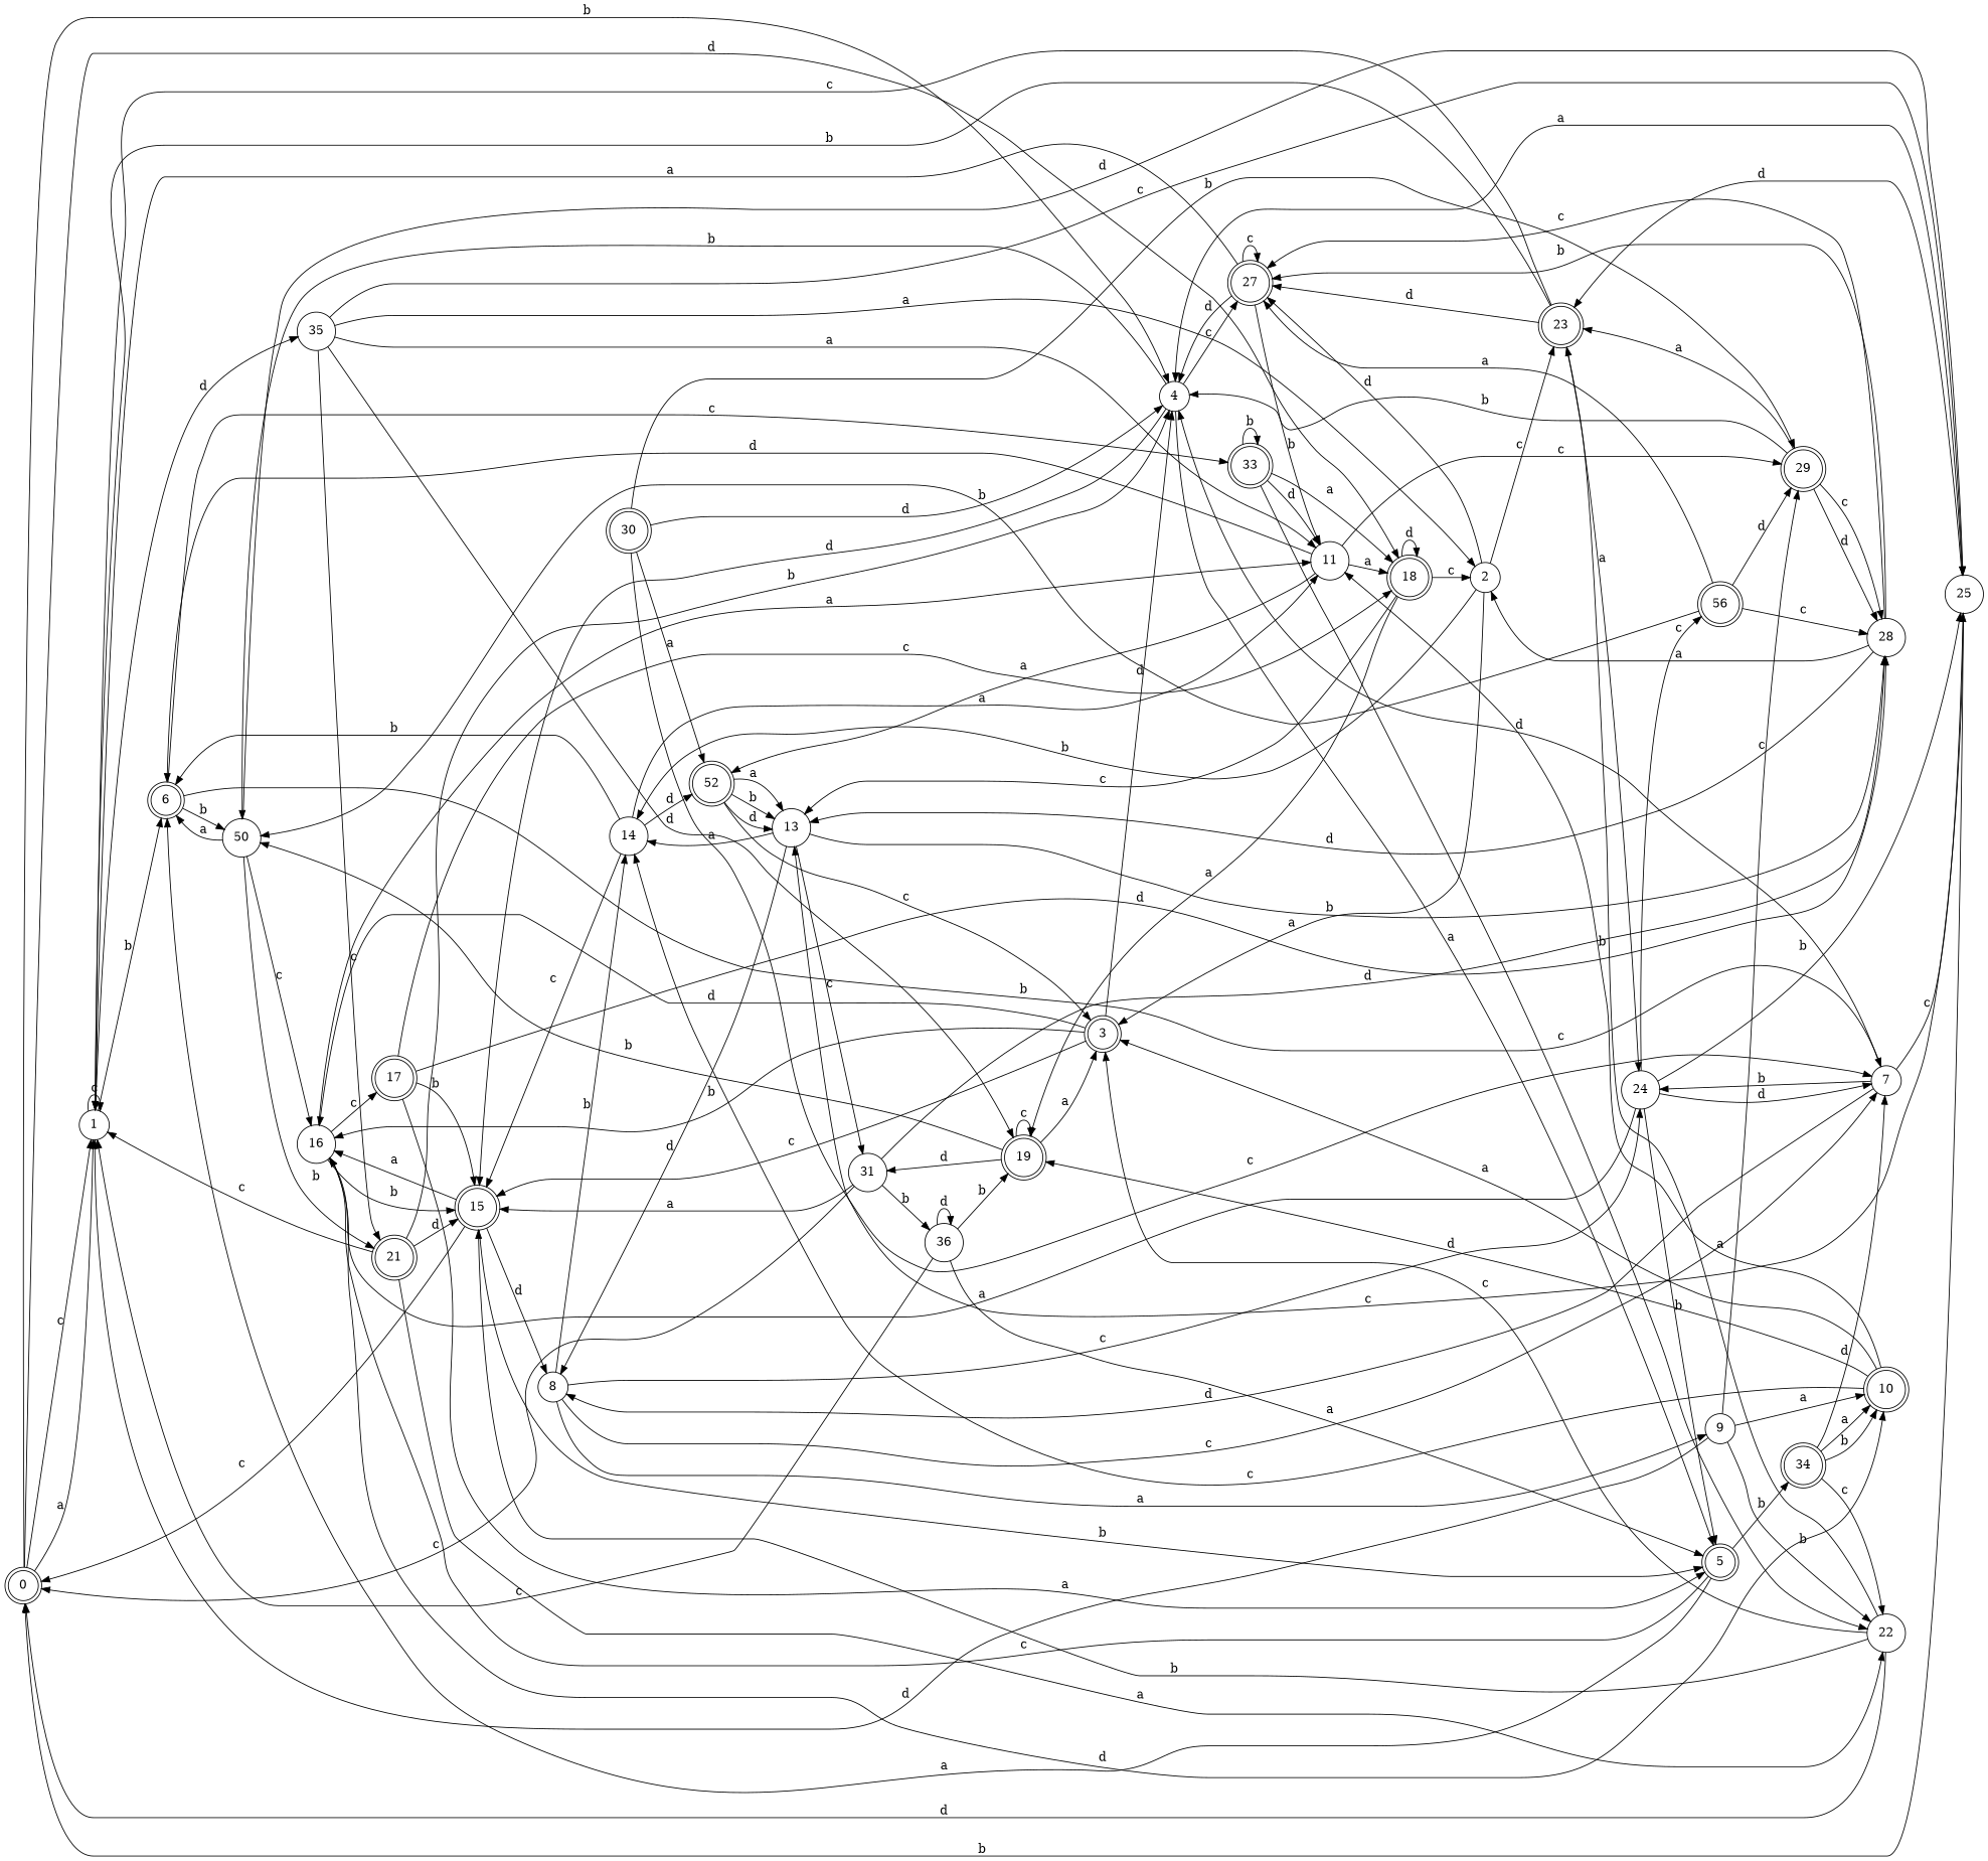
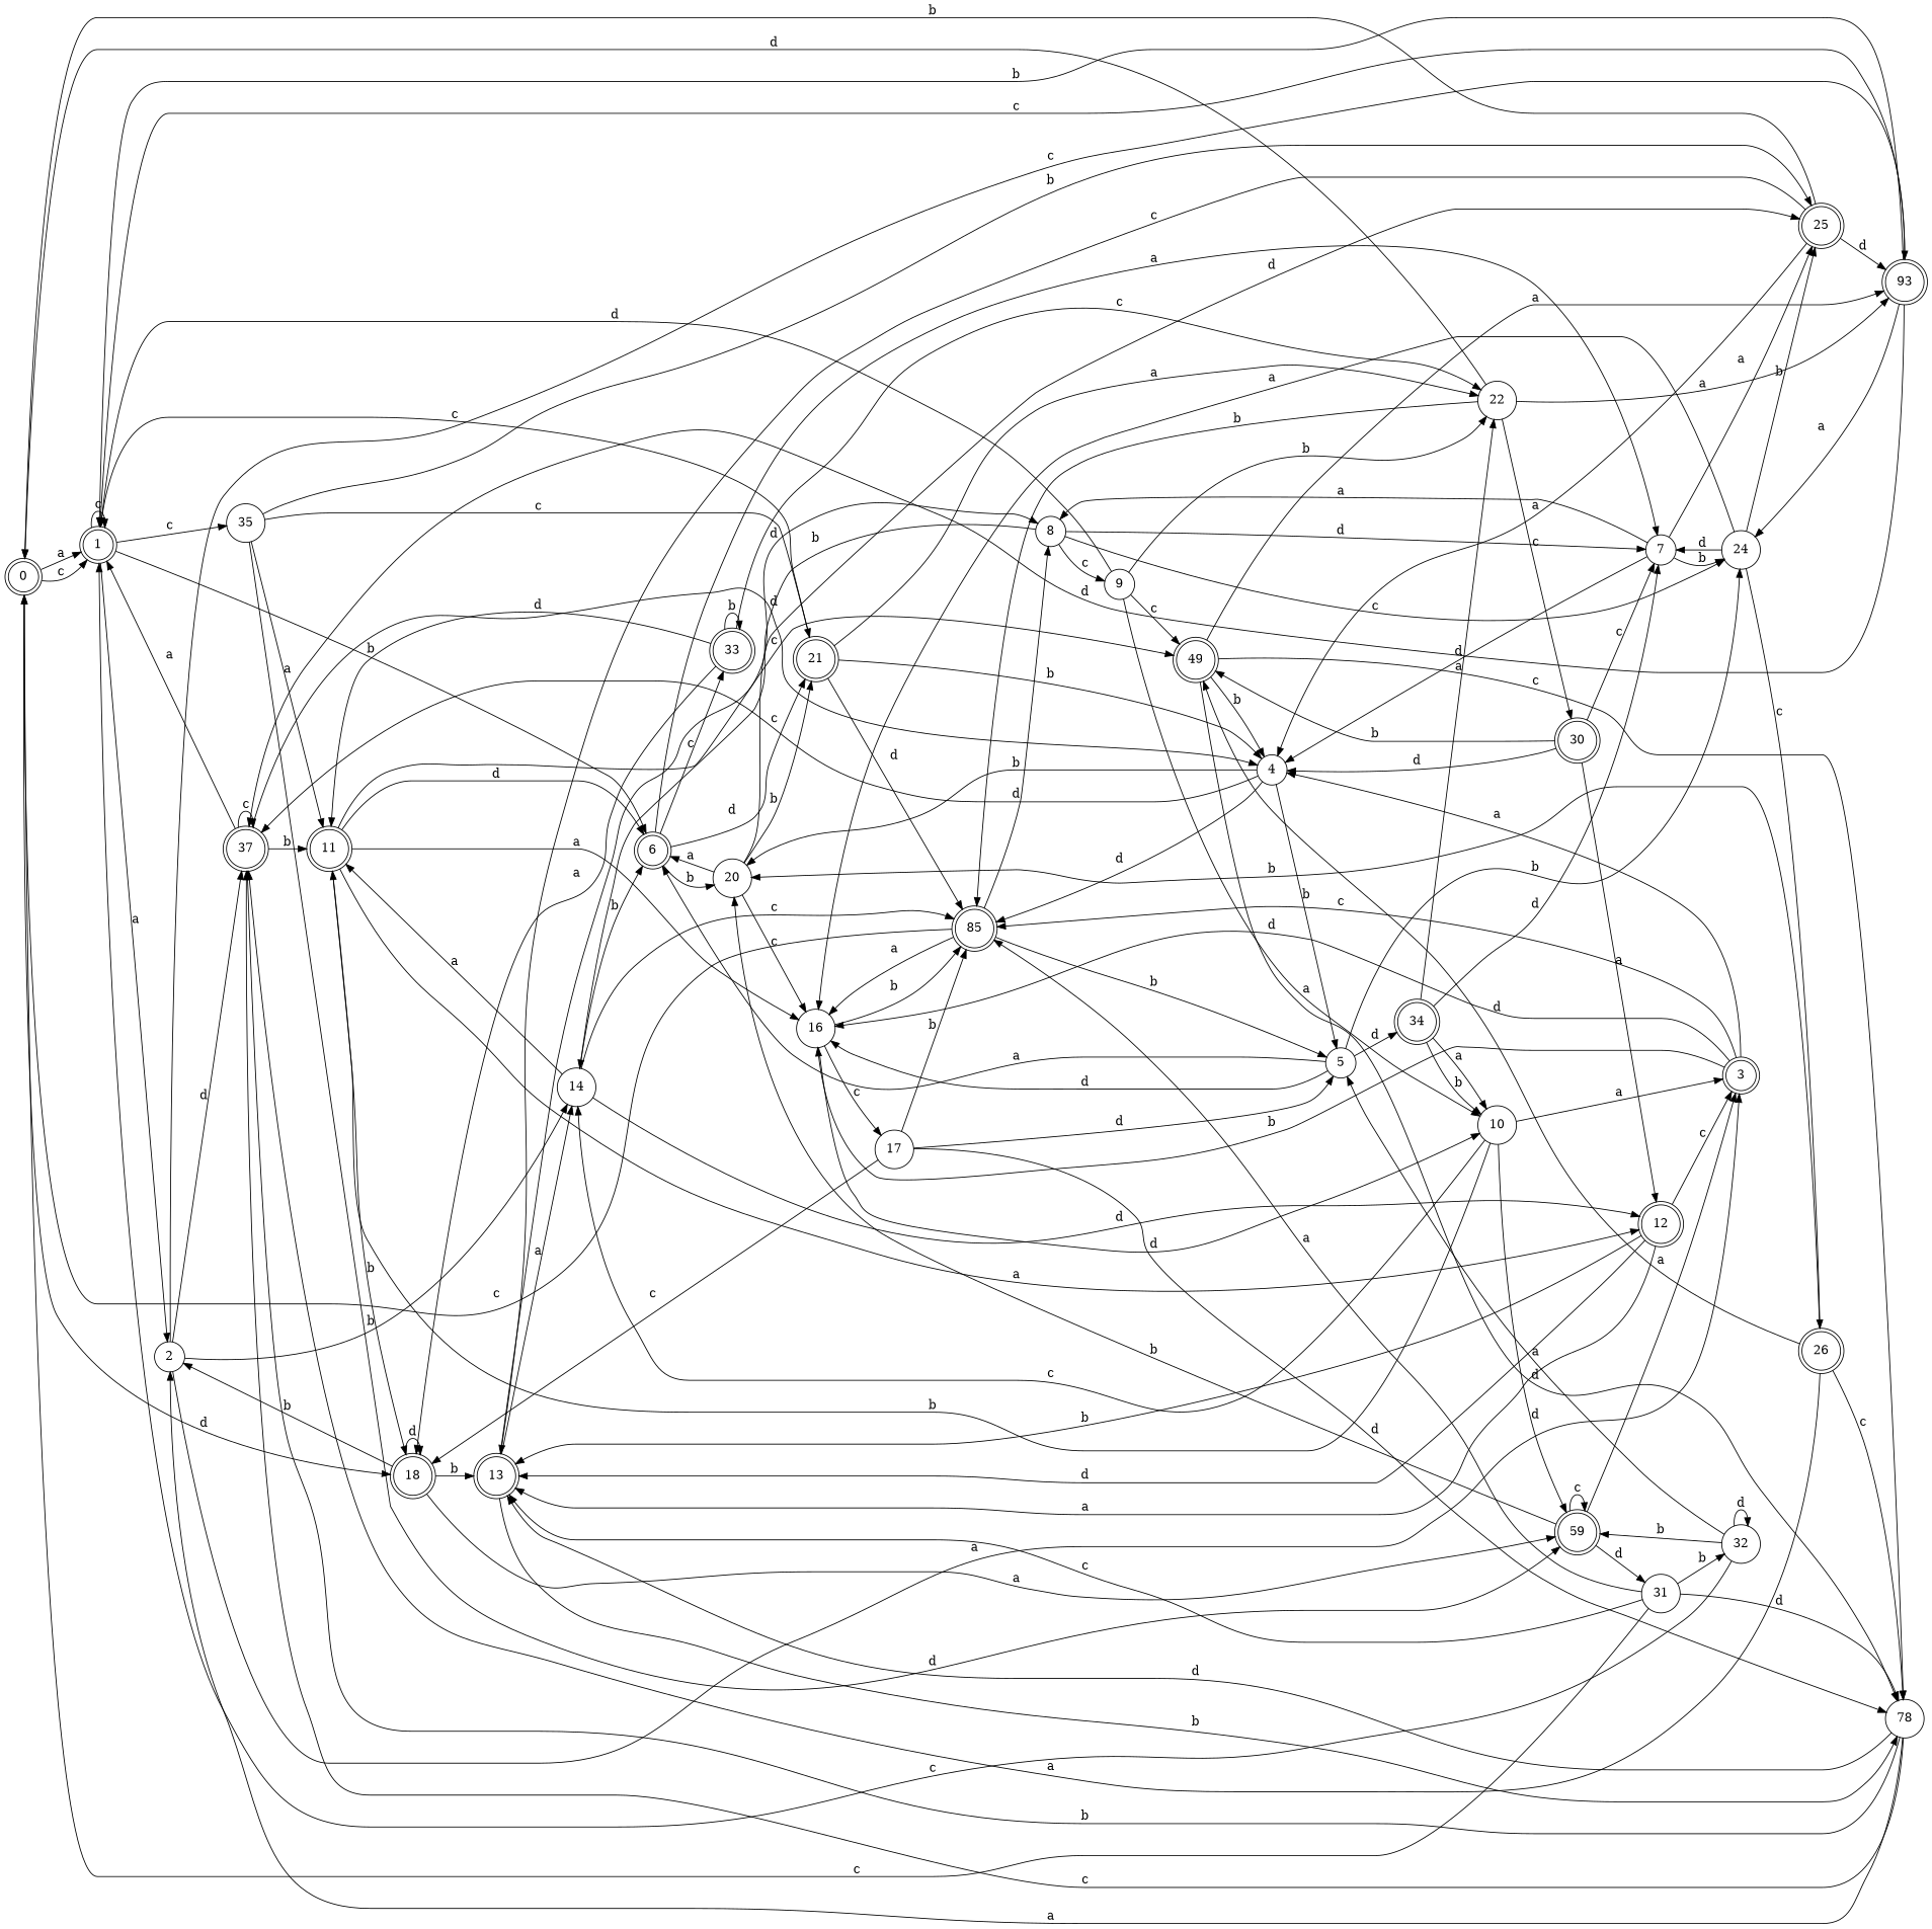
  digraph {
    rankdir=LR
    node [color=black fillcolor=white shape=doublecircle style=filled]
    n1 [label=0]
-   n2 [label=1 shape=circle style="rounded,filled"]
+   n2 [label=1 style="rounded,filled"]
    n3 [label=4 shape=circle]
    n4 [label=18 style="rounded,filled"]
    n5 [label=2 shape=circle]
    n6 [label=6]
    n7 [label=35 shape=circle]
-   n8 [label=27 style="rounded,filled"]
-   n9 [label=15 style="rounded,filled"]
-   n10 [label=5 style="rounded,filled"]
-   n11 [label=50 shape=circle]
-   n12 [label=19 style="rounded,filled"]
-   n13 [label=13 shape=circle]
+   n8 [label=37 style="rounded,filled"]
+   n9 [label=85 style="rounded,filled"]
+   n10 [label=5 shape=circle style="rounded,filled"]
+   n11 [label=20 shape=circle]
+   n12 [label=59 style="rounded,filled"]
+   n13 [label=13]
    n14 [label=3 style="rounded,filled"]
    n15 [label=14 shape=circle]
-   n16 [label=23 style="rounded,filled"]
+   n16 [label=93 style="rounded,filled"]
    n17 [label=7 shape=circle]
    n18 [label=21 style="rounded,filled"]
    n19 [label=33 style="rounded,filled"]
-   n20 [label=25 shape=circle style="rounded,filled"]
-   n21 [label=11 shape=circle]
+   n20 [label=25 style="rounded,filled"]
+   n21 [label=11]
    n22 [label=16 shape=circle]
-   n23 [label=52 style="rounded,filled"]
+   n23 [label=12 style="rounded,filled"]
    n24 [label=24 shape=circle]
    n25 [label=8 shape=circle style="rounded,filled"]
-   n26 [label=10]
-   n27 [label=17]
+   n26 [label=10 shape=circle]
+   n27 [label=17 shape=circle]
    n28 [label=34 style="rounded,filled"]
-   n29 [label=56 style="rounded,filled"]
+   n29 [label=26 style="rounded,filled"]
    n30 [label=22 shape=circle]
    n31 [label=9 shape=circle]
-   n32 [label=29 style="rounded,filled"]
+   n32 [label=49 style="rounded,filled"]
    n33 [label=30 style="rounded,filled"]
-   n34 [label=28 shape=circle]
+   n34 [label=78 shape=circle]
    n35 [label=31 shape=circle]
-   n36 [label=36 shape=circle]
+   n36 [label=32 shape=circle]
    n1 -> n2 [label=a]
    n1 -> n2 [label=c]
-   n1 -> n3 [label=b]
    n1 -> n4 [label=d]
    n2 -> n2 [label=c]
-   n7 -> n5 [label=a]
+   n2 -> n5 [label=a]
    n2 -> n6 [label=b]
-   n2 -> n7 [label=d]
+   n2 -> n7 [label=c]
    n3 -> n8 [label=c]
    n3 -> n9 [label=d]
-   n3 -> n10 [label=a]
+   n3 -> n10 [label=b]
    n3 -> n11 [label=b]
    n4 -> n4 [label=d]
-   n4 -> n5 [label=c]
+   n4 -> n5 [label=b]
    n4 -> n12 [label=a]
-   n4 -> n13 [label=c]
+   n4 -> n13 [label=b]
    n5 -> n8 [label=d]
    n5 -> n14 [label=a]
    n5 -> n15 [label=b]
    n5 -> n16 [label=c]
    n6 -> n11 [label=b]
-   n6 -> n17 [label=b]
+   n6 -> n17 [label=a]
+   n6 -> n18 [label=d]
    n6 -> n19 [label=c]
    n7 -> n12 [label=d]
    n7 -> n18 [label=c]
-   n7 -> n20 [label=c]
+   n7 -> n20 [label=b]
    n7 -> n21 [label=a]
    n8 -> n2 [label=a]
    n8 -> n3 [label=d]
    n8 -> n8 [label=c]
    n8 -> n21 [label=b]
    n9 -> n1 [label=c]
    n9 -> n10 [label=b]
    n9 -> n22 [label=a]
    n9 -> n25 [label=d]
    n10 -> n6 [label=a]
-   n10 -> n22 [label=c]
-   n24 -> n10 [label=b]
-   n10 -> n28 [label=b]
+   n10 -> n22 [label=d]
+   n10 -> n24 [label=b]
+   n10 -> n28 [label=d]
    n11 -> n6 [label=a]
    n11 -> n18 [label=b]
    n11 -> n20 [label=d]
    n11 -> n22 [label=c]
    n12 -> n11 [label=b]
    n12 -> n12 [label=c]
    n12 -> n14 [label=a]
    n12 -> n35 [label=d]
    n13 -> n15 [label=a]
    n13 -> n25 [label=d]
    n13 -> n34 [label=b]
-   n13 -> n35 [label=c]
-   n14 -> n3 [label=d]
+   n35 -> n13 [label=c]
+   n14 -> n3 [label=a]
    n14 -> n9 [label=c]
    n14 -> n22 [label=b]
    n14 -> n22 [label=d]
    n15 -> n6 [label=b]
    n15 -> n9 [label=c]
    n15 -> n21 [label=a]
    n15 -> n23 [label=d]
    n16 -> n2 [label=b]
    n16 -> n2 [label=c]
    n16 -> n8 [label=d]
    n16 -> n24 [label=a]
    n17 -> n3 [label=d]
-   n17 -> n20 [label=c]
+   n17 -> n20 [label=a]
    n17 -> n24 [label=b]
-   n17 -> n25 [label=d]
+   n17 -> n25 [label=a]
    n18 -> n2 [label=c]
    n18 -> n3 [label=b]
    n18 -> n9 [label=d]
    n18 -> n30 [label=a]
    n19 -> n4 [label=a]
    n19 -> n19 [label=b]
    n19 -> n21 [label=d]
    n19 -> n30 [label=c]
    n20 -> n1 [label=b]
    n20 -> n3 [label=a]
    n20 -> n13 [label=c]
    n20 -> n16 [label=d]
-   n21 -> n4 [label=a]
+   n21 -> n4 [label=b]
    n21 -> n6 [label=d]
    n21 -> n23 [label=a]
    n21 -> n32 [label=c]
    n22 -> n9 [label=b]
-   n22 -> n21 [label=a]
+   n21 -> n22 [label=a]
    n22 -> n26 [label=d]
    n22 -> n27 [label=c]
    n23 -> n13 [label=a]
    n23 -> n13 [label=b]
    n23 -> n13 [label=d]
    n23 -> n14 [label=c]
    n24 -> n17 [label=d]
    n24 -> n20 [label=b]
    n24 -> n22 [label=a]
    n24 -> n29 [label=c]
    n25 -> n15 [label=b]
-   n25 -> n17 [label=c]
+   n25 -> n17 [label=d]
    n25 -> n24 [label=c]
-   n25 -> n31 [label=a]
+   n25 -> n31 [label=c]
    n26 -> n12 [label=d]
    n26 -> n14 [label=a]
    n26 -> n15 [label=c]
    n26 -> n21 [label=b]
    n27 -> n4 [label=c]
    n27 -> n9 [label=b]
-   n27 -> n10 [label=a]
+   n27 -> n10 [label=d]
    n27 -> n34 [label=d]
    n28 -> n17 [label=d]
    n28 -> n26 [label=a]
    n28 -> n26 [label=b]
-   n28 -> n30 [label=c]
+   n28 -> n30 [label=a]
    n29 -> n8 [label=a]
    n29 -> n11 [label=b]
    n29 -> n32 [label=d]
    n29 -> n34 [label=c]
    n30 -> n1 [label=d]
    n30 -> n9 [label=b]
    n30 -> n16 [label=a]
-   n30 -> n14 [label=c]
+   n30 -> n33 [label=c]
    n31 -> n2 [label=d]
    n31 -> n26 [label=a]
    n31 -> n30 [label=b]
    n31 -> n32 [label=c]
    n32 -> n3 [label=b]
    n32 -> n16 [label=a]
    n32 -> n34 [label=c]
    n32 -> n34 [label=d]
    n33 -> n3 [label=d]
    n33 -> n17 [label=c]
    n33 -> n23 [label=a]
    n33 -> n32 [label=b]
    n34 -> n5 [label=a]
    n34 -> n8 [label=b]
    n34 -> n8 [label=c]
    n34 -> n13 [label=d]
    n35 -> n1 [label=c]
    n35 -> n9 [label=a]
    n35 -> n34 [label=d]
    n35 -> n36 [label=b]
    n36 -> n2 [label=c]
    n36 -> n10 [label=a]
    n36 -> n12 [label=b]
    n36 -> n36 [label=d]
  }
